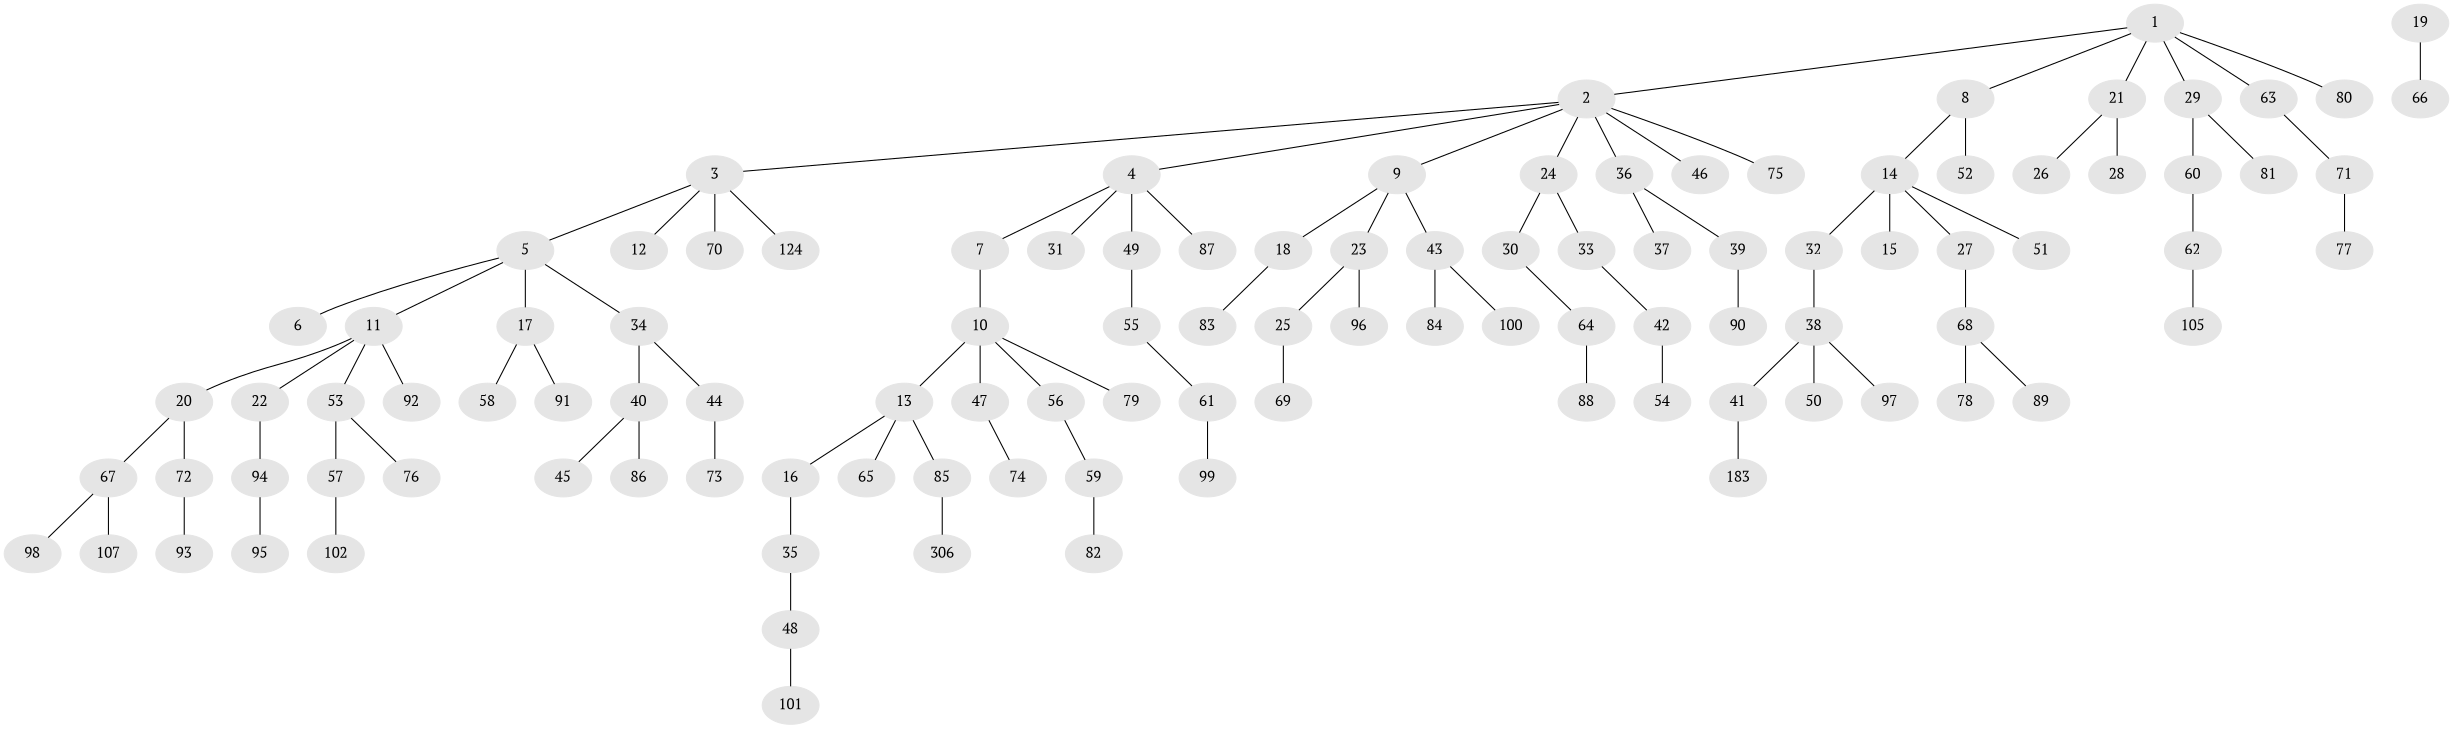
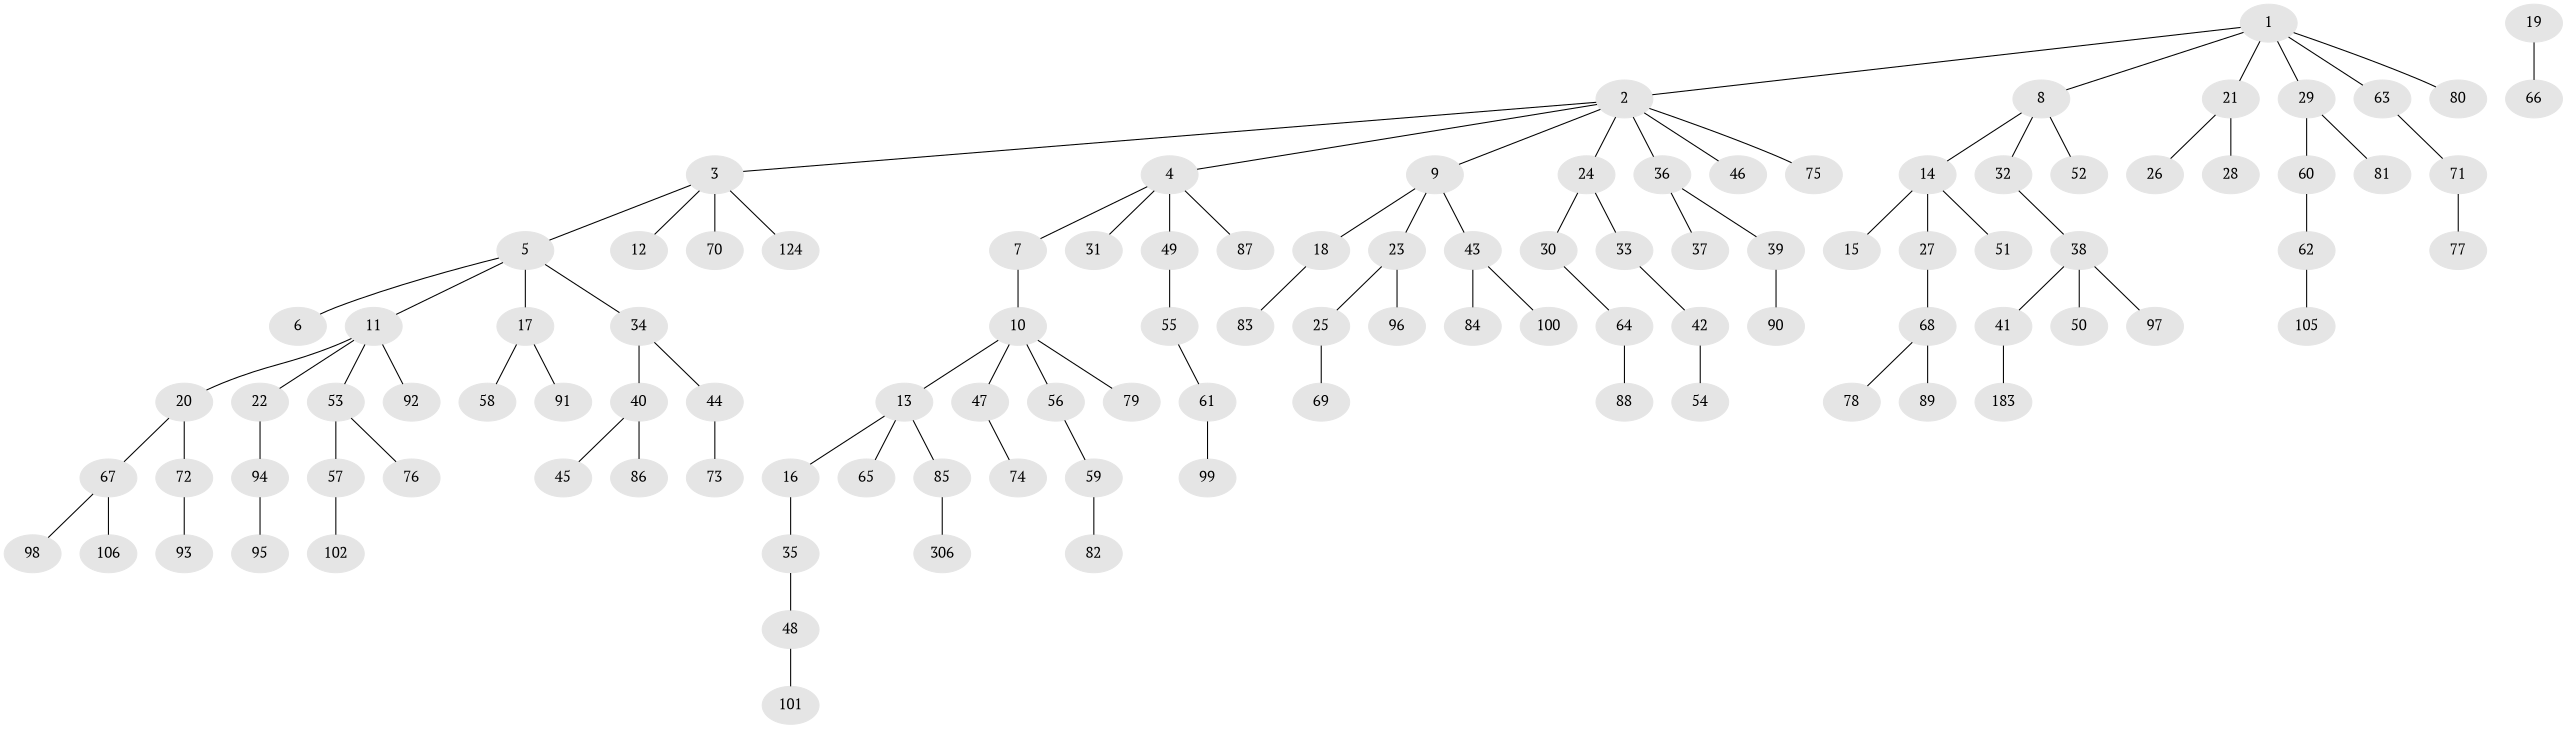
  graph {
    fontname="PT Serif"
    node [color=gray90 fontname="PT Serif" style=filled]
    edge [fontname="PT Serif"]
    1
    2
    8
    21
    29
    63
    80
    3
    4
    9
    24
    36
    46
    75
    14
    32
    52
    26
    28
    60
    81
    71
    5
    12
    70
    n26 [label=124]
    7
    31
    49
    87
    18
    23
    43
    30
    33
    37
    39
    6
    11
    17
    34
    10
    55
    20
    22
    53
    92
    58
    91
    40
    44
    13
    47
    56
    79
    15
    27
    51
    19
    66
    38
    83
    25
    96
    84
    100
    16
    65
    85
    74
    59
    67
    72
    94
    57
    76
    35
    n78 [label=306]
    68
    48
    98
-   107
+   107 [label=106]
    93
    95
    69
    64
    42
    78
    89
    62
    88
    41
    50
    97
    54
    45
    86
    73
    101
    90
    n101 [label=183]
    61
    102
    99
    82
    105
    77
    1 -- 2
    1 -- 8
    1 -- 21
    1 -- 29
    1 -- 63
    1 -- 80
    2 -- 3
    2 -- 4
    2 -- 9
    2 -- 24
    2 -- 36
    2 -- 46
    2 -- 75
    8 -- 14
-   14 -- 32
+   8 -- 32
    8 -- 52
    21 -- 26
    21 -- 28
    29 -- 60
    29 -- 81
    63 -- 71
    3 -- 5
    3 -- 12
    3 -- 70
    3 -- n26
    4 -- 7
    4 -- 31
    4 -- 49
    4 -- 87
    9 -- 18
    9 -- 23
    9 -- 43
    24 -- 30
    24 -- 33
    36 -- 37
    36 -- 39
    14 -- 15
    14 -- 27
    14 -- 51
    32 -- 38
    60 -- 62
    71 -- 77
    5 -- 6
    5 -- 11
    5 -- 17
    5 -- 34
    7 -- 10
    49 -- 55
    18 -- 83
    23 -- 25
    23 -- 96
    43 -- 84
    43 -- 100
    30 -- 64
    33 -- 42
    39 -- 90
    11 -- 20
    11 -- 22
    11 -- 53
    11 -- 92
    17 -- 58
    17 -- 91
    34 -- 40
    34 -- 44
    10 -- 13
    10 -- 47
    10 -- 56
    10 -- 79
    55 -- 61
    20 -- 67
    20 -- 72
    22 -- 94
    53 -- 57
    53 -- 76
    40 -- 45
    40 -- 86
    44 -- 73
    13 -- 16
    13 -- 65
    13 -- 85
    47 -- 74
    56 -- 59
    27 -- 68
    19 -- 66
    38 -- 41
    38 -- 50
    38 -- 97
    25 -- 69
    16 -- 35
    85 -- n78
    59 -- 82
    67 -- 98
    67 -- 107
    72 -- 93
    94 -- 95
    57 -- 102
    35 -- 48
    68 -- 78
    68 -- 89
    48 -- 101
    64 -- 88
    42 -- 54
    62 -- 105
    41 -- n101
    61 -- 99
  }
